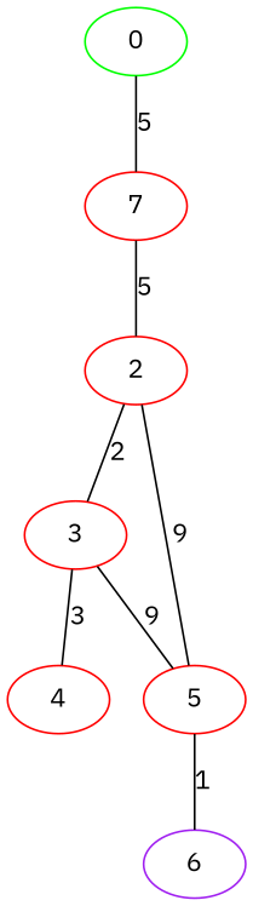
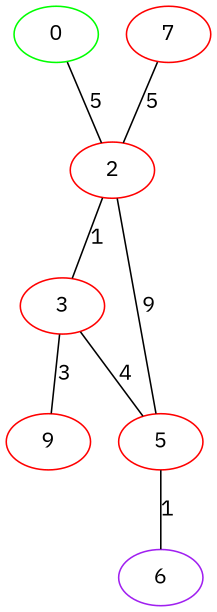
  graph {
    fontname="IBM Plex Sans"
    node [color=red fontname="IBM Plex Sans" weight=1]
    edge [fontname="IBM Plex Sans"]
    0 [color=green weight=2]
    n2 [label=7]
    2
    3
    5
-   4
+   4 [label=9]
    6 [color=purple weight=4]
-   0 -- n2 [label=5]
+   0 -- 2 [label=5]
    n2 -- 2 [label=5]
-   2 -- 3 [label=2]
+   2 -- 3 [label=1]
    2 -- 5 [label=9]
-   3 -- 5 [label=9]
+   3 -- 5 [label=4]
    3 -- 4 [label=3]
    5 -- 6 [label=1]
  }
